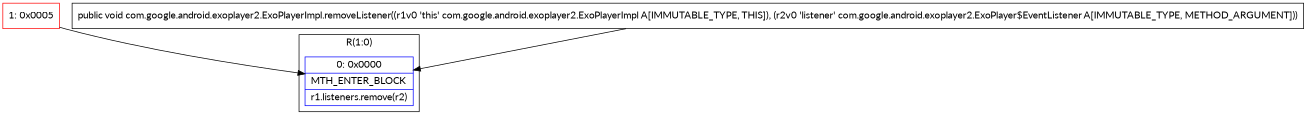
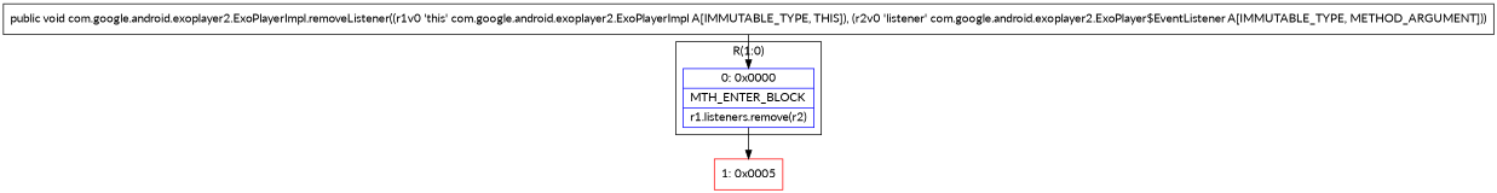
  digraph {
    fontname=Lato
    node [shape=record fontname=Lato]
    edge [fontname=Lato]
    n1 [color=blue label="{0\:\ 0x0000|MTH_ENTER_BLOCK\l|r1.listeners.remove(r2)\l}"]
    n2 [color=red label="{1\:\ 0x0005}"]
    n3 [label="{public void com.google.android.exoplayer2.ExoPlayerImpl.removeListener((r1v0 'this' com.google.android.exoplayer2.ExoPlayerImpl A[IMMUTABLE_TYPE, THIS]), (r2v0 'listener' com.google.android.exoplayer2.ExoPlayer$EventListener A[IMMUTABLE_TYPE, METHOD_ARGUMENT])) }"]
    subgraph cluster_1 {
      label="R(1:0)"
      n1
    }
-   n2 -> n1
+   n1 -> n2
    n3 -> n1
  }
